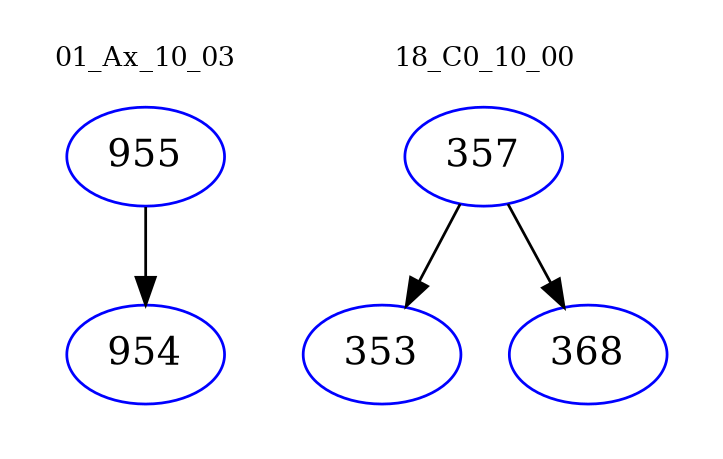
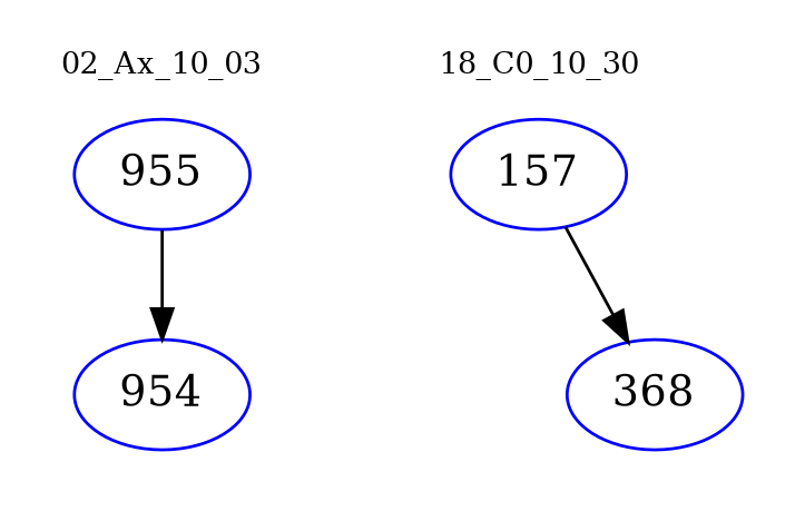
  digraph {
    node [color=blue]
    edge [color=black]
    n1 [label=955]
    n2 [label=954]
-   n3 [label=357]
-   n4 [label=353]
+   n3 [label=157]
    n5 [label=368]
    subgraph cluster_1 {
      color=white
      fontsize=10
-     label="01_Ax_10_03"
+     label="02_Ax_10_03"
      n1
      n2
    }
    subgraph cluster_2 {
      color=white
      fontsize=10
-     label="18_C0_10_00"
+     label="18_C0_10_30"
      n3
-     n4
      n5
    }
    n1 -> n2
-   n3 -> n4
    n3 -> n5
  }
